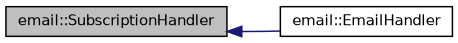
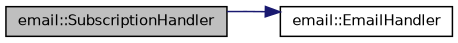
  digraph {
    rankdir=LR
    node [color=black fontname=Helvetica fontsize=10 shape=record style=filled]
    n1 [fillcolor=grey75 fontcolor=black height=0.2 label="email::SubscriptionHandler" width=0.4]
    n2 [fillcolor=white height=0.2 label="email::EmailHandler" width=0.4]
-   n1 -> n2 [color=midnightblue dir=back fontname=Helvetica fontsize=10 labelfontname=Helvetica labelfontsize=10 style=solid]
+   n2 -> n1 [color=midnightblue dir=back fontname=Helvetica fontsize=10 labelfontname=Helvetica labelfontsize=10 style=solid]
  }
